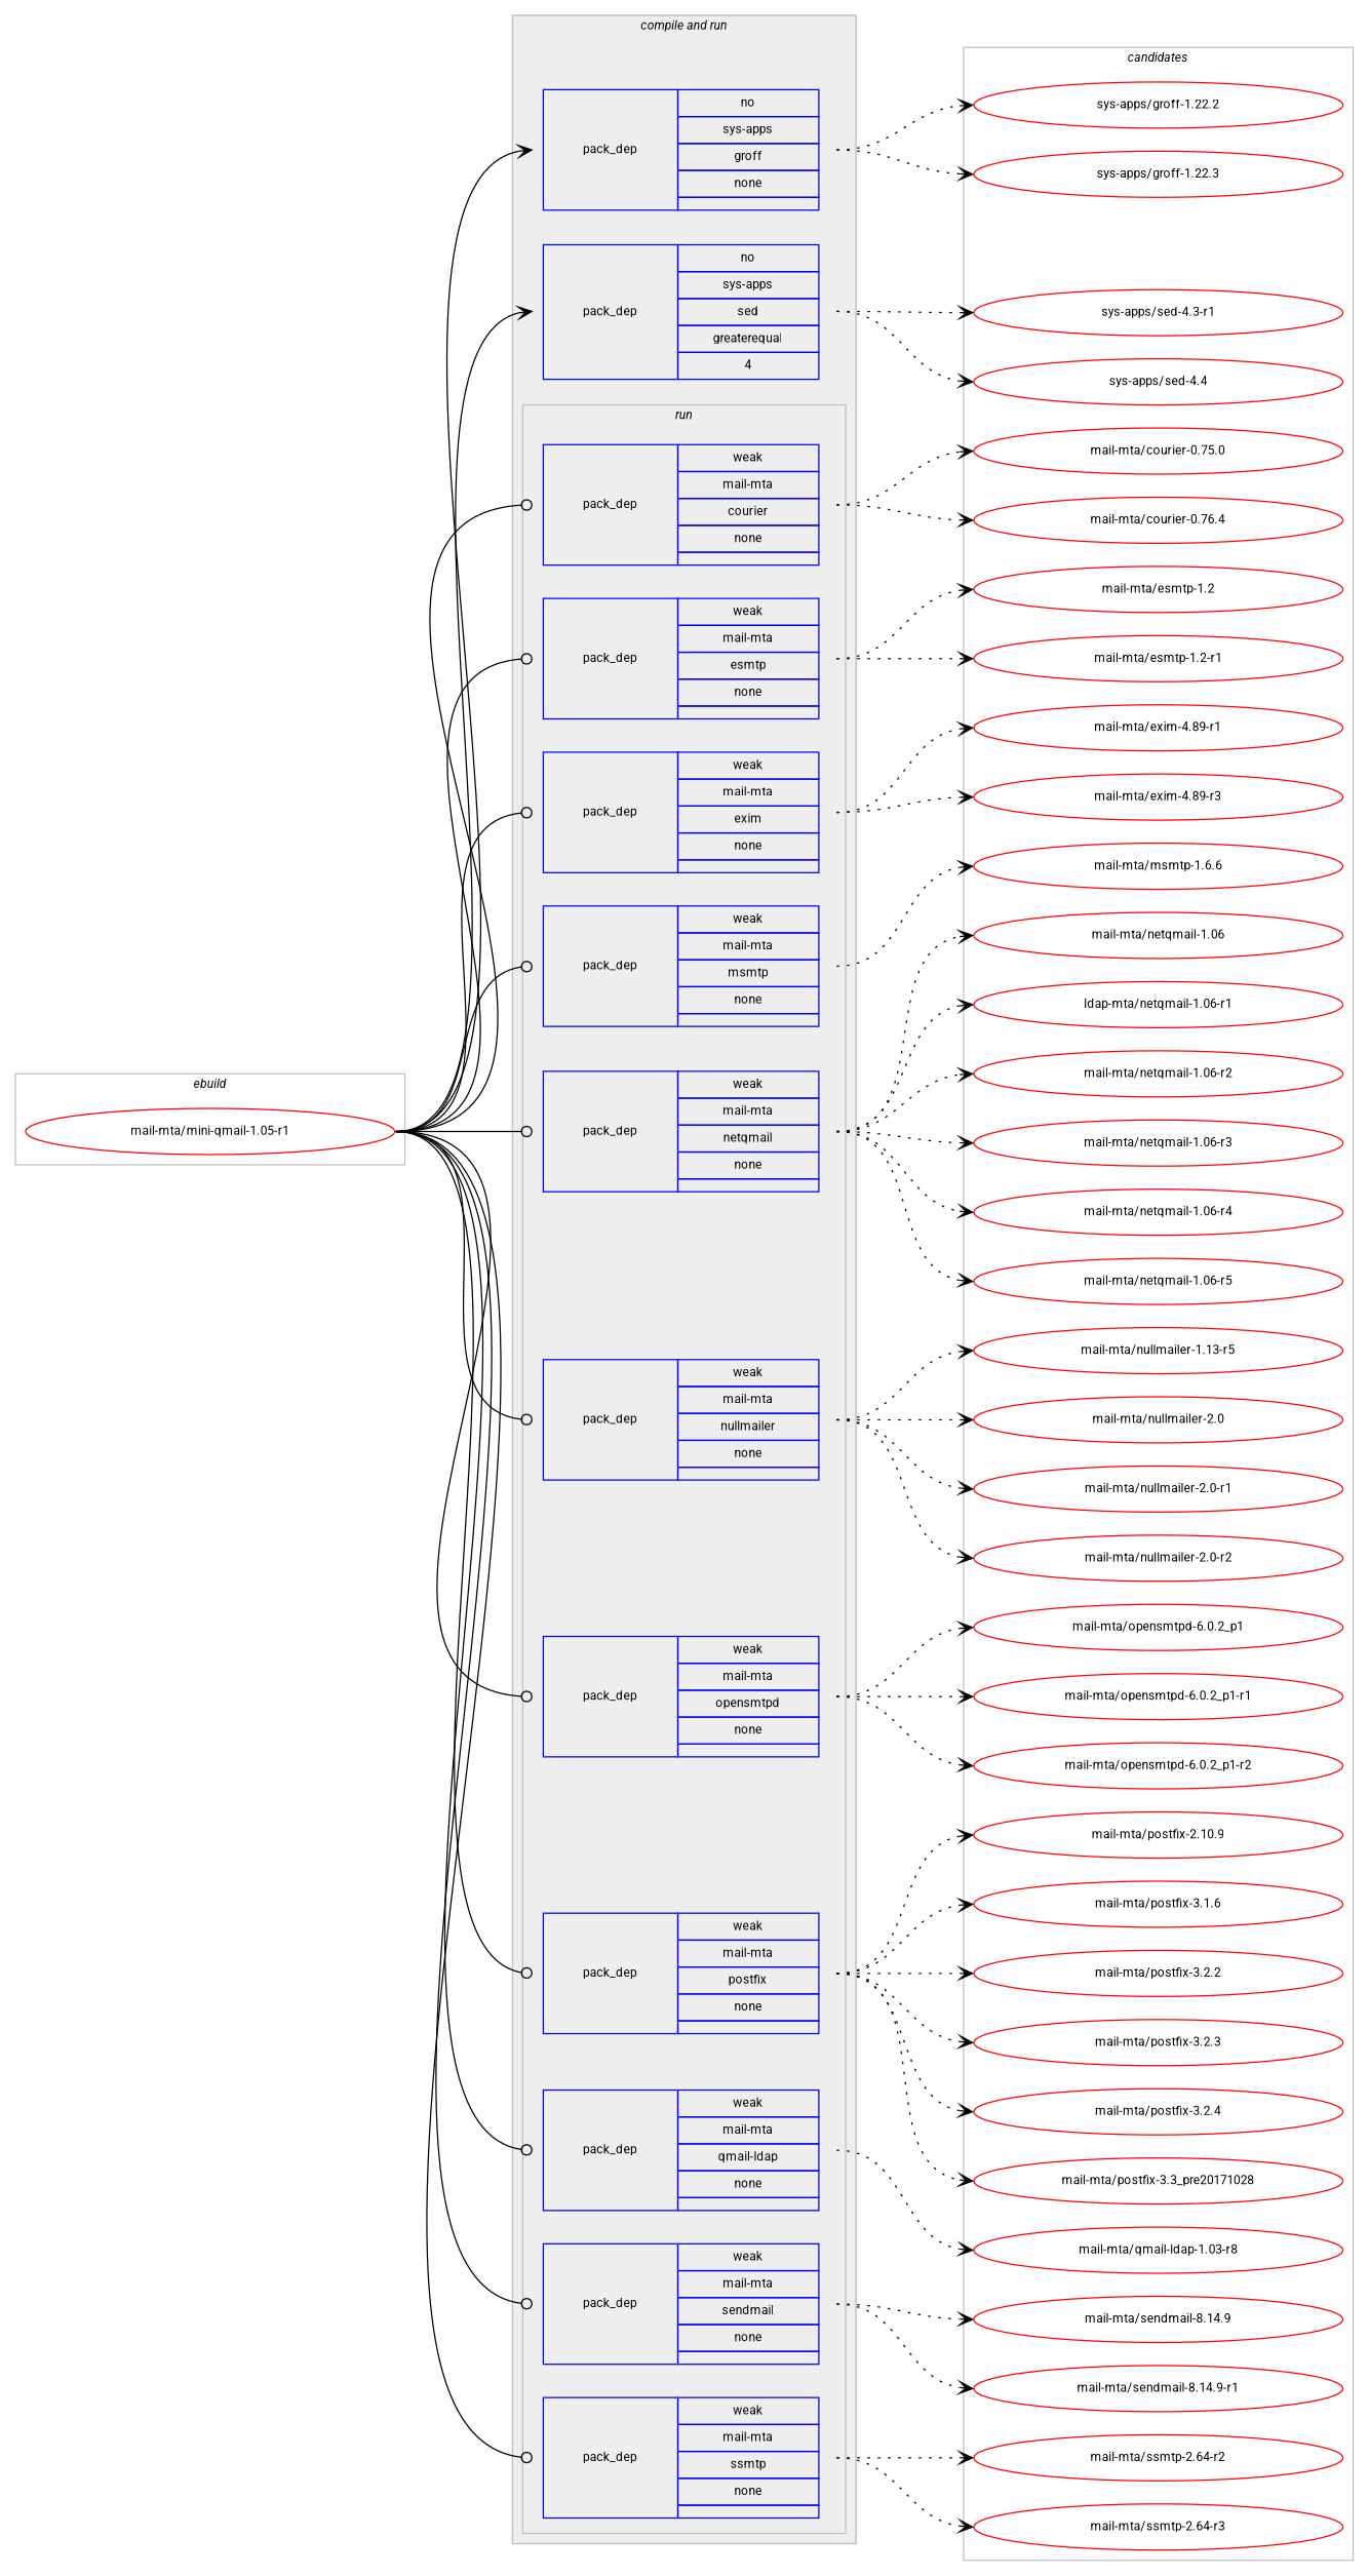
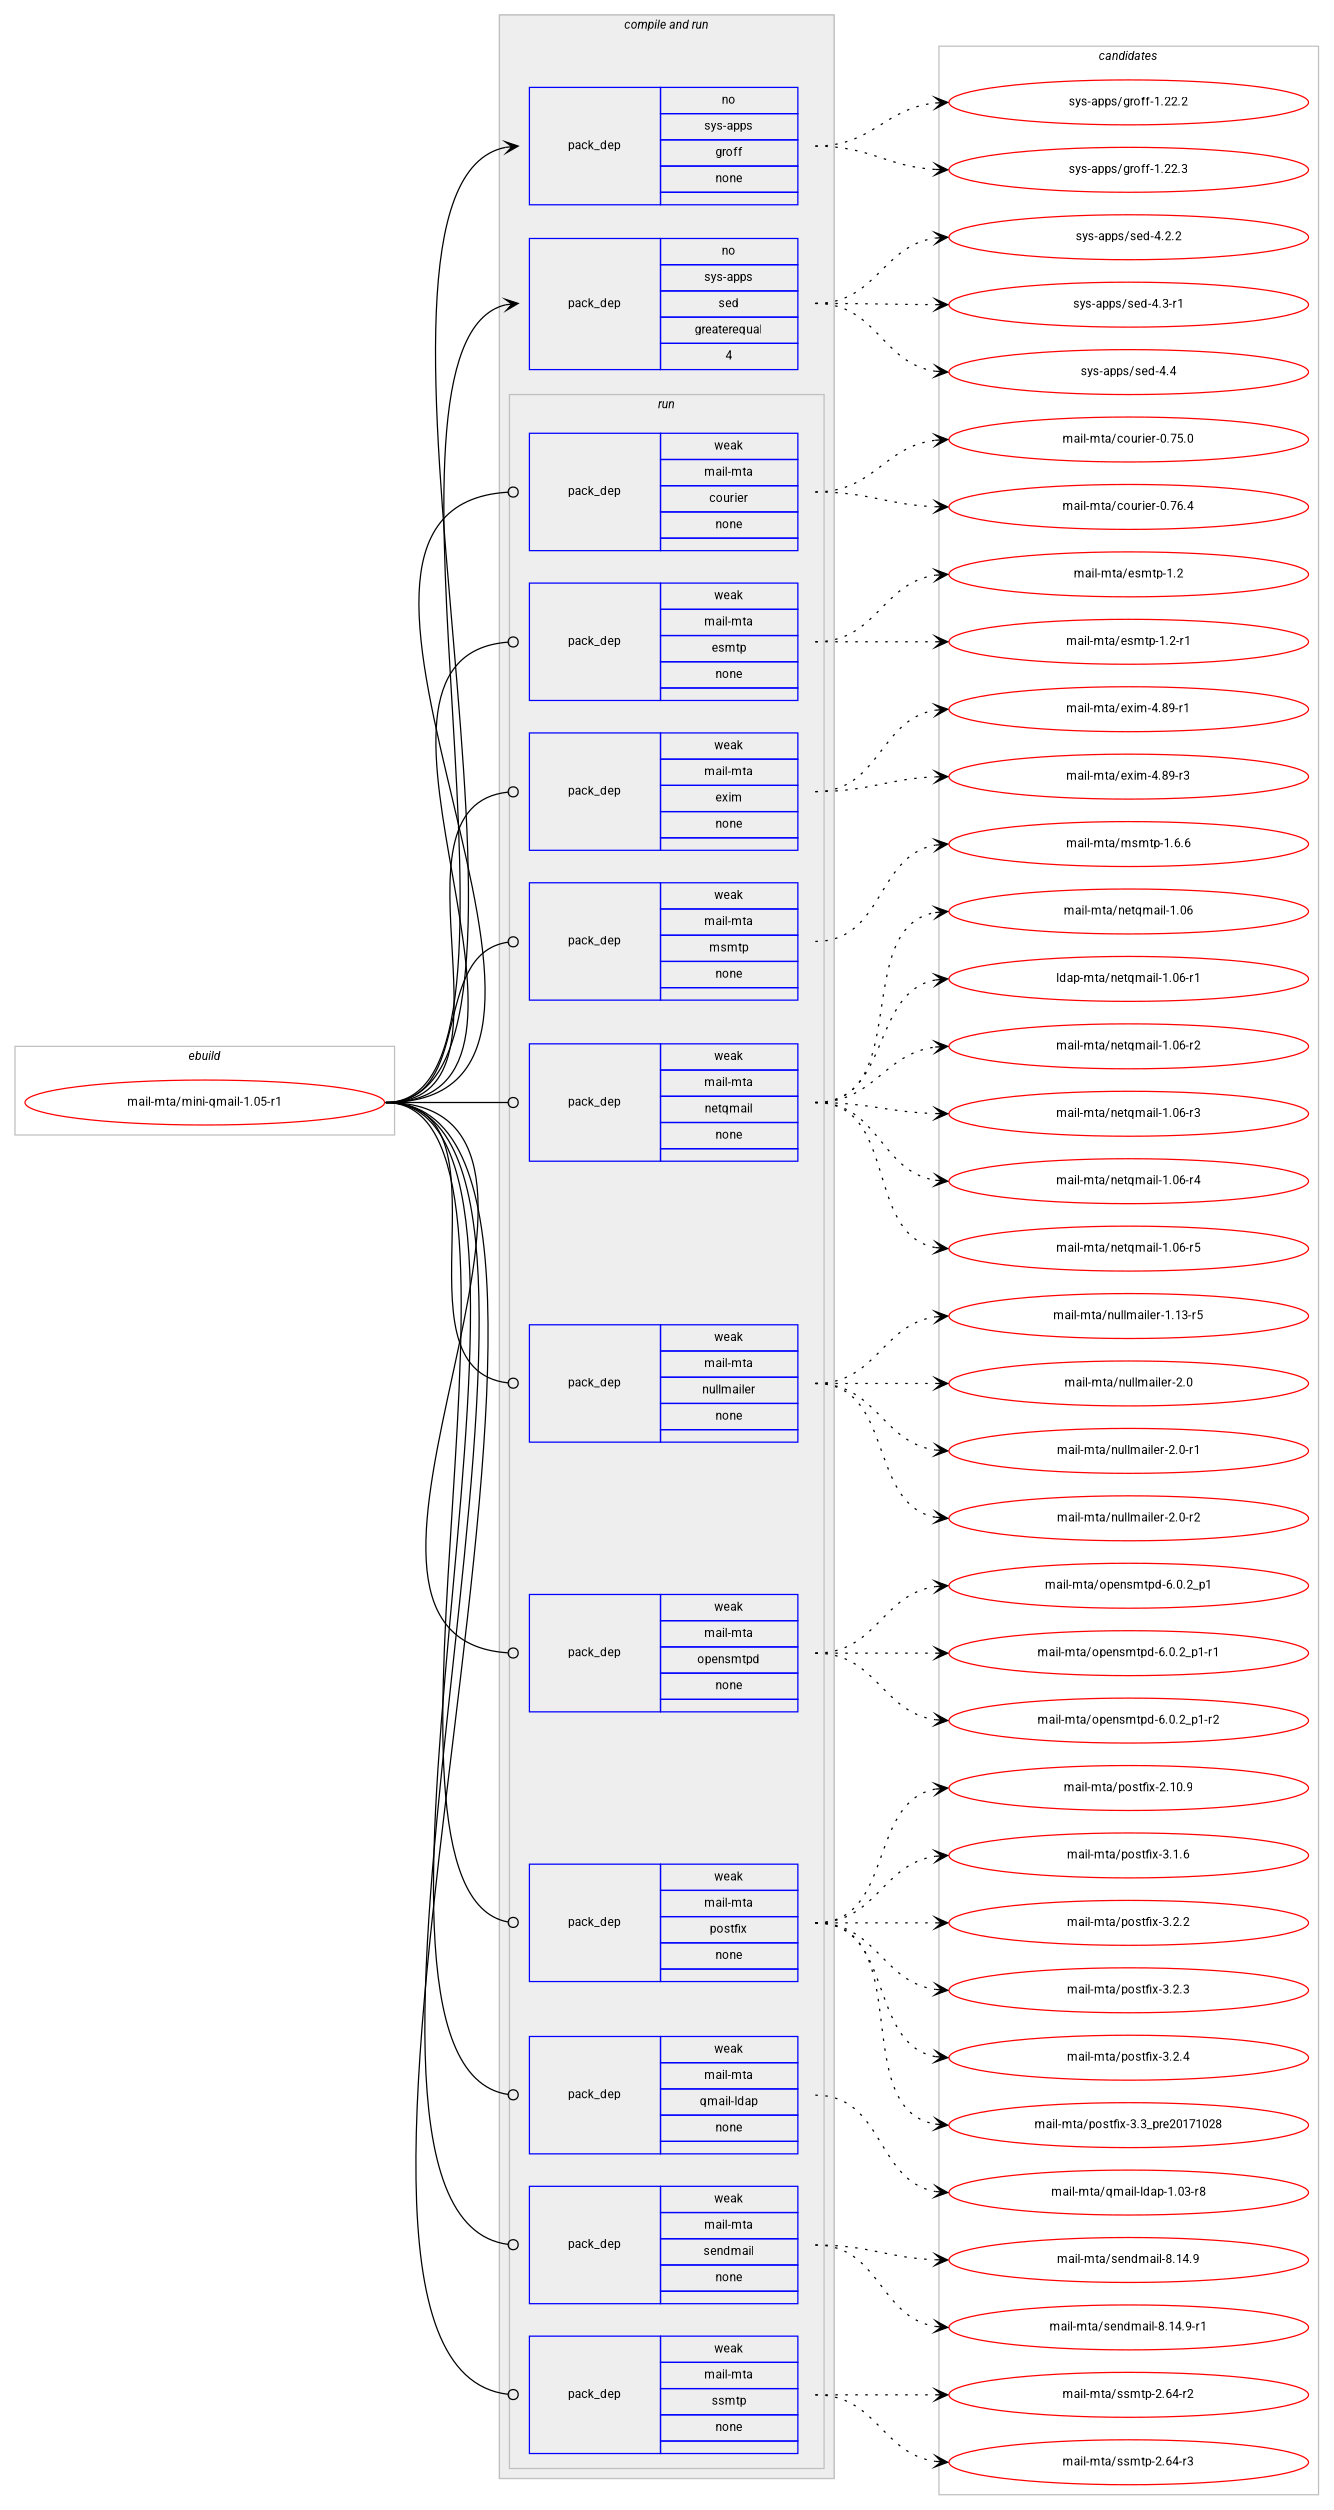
  digraph {
    compound=true
    concentrate=true
    fontname=Roboto
    fontsize=10
    newrank=true
    rankdir=LR
    ranksep=1.5
    node [color=red fontname=Roboto fontsize=10]
    edge [arrowhead=vee fontname=Roboto headport=w style=dotted tailport=e weight=100]
    n1 [label="mail-mta/mini-qmail-1.05-r1" width=4]
    n2 [color=blue label=<<TABLE BORDER="0" CELLBORDER="1" CELLSPACING="0" CELLPADDING="4" WIDTH="220"><TR><TD ROWSPAN="6" CELLPADDING="30">pack_dep</TD></TR><TR><TD WIDTH="110">no</TD></TR><TR><TD>sys-apps</TD></TR><TR><TD>groff</TD></TR><TR><TD>none</TD></TR><TR><TD></TD></TR></TABLE>> shape=none]
    n3 [color=blue label=<<TABLE BORDER="0" CELLBORDER="1" CELLSPACING="0" CELLPADDING="4" WIDTH="220"><TR><TD ROWSPAN="6" CELLPADDING="30">pack_dep</TD></TR><TR><TD WIDTH="110">no</TD></TR><TR><TD>sys-apps</TD></TR><TR><TD>sed</TD></TR><TR><TD>greaterequal</TD></TR><TR><TD>4</TD></TR></TABLE>> shape=none]
    n4 [color=blue label=<<TABLE BORDER="0" CELLBORDER="1" CELLSPACING="0" CELLPADDING="4" WIDTH="220"><TR><TD ROWSPAN="6" CELLPADDING="30">pack_dep</TD></TR><TR><TD WIDTH="110">weak</TD></TR><TR><TD>mail-mta</TD></TR><TR><TD>courier</TD></TR><TR><TD>none</TD></TR><TR><TD></TD></TR></TABLE>> shape=none]
    n5 [color=blue label=<<TABLE BORDER="0" CELLBORDER="1" CELLSPACING="0" CELLPADDING="4" WIDTH="220"><TR><TD ROWSPAN="6" CELLPADDING="30">pack_dep</TD></TR><TR><TD WIDTH="110">weak</TD></TR><TR><TD>mail-mta</TD></TR><TR><TD>esmtp</TD></TR><TR><TD>none</TD></TR><TR><TD></TD></TR></TABLE>> shape=none]
    n6 [color=blue label=<<TABLE BORDER="0" CELLBORDER="1" CELLSPACING="0" CELLPADDING="4" WIDTH="220"><TR><TD ROWSPAN="6" CELLPADDING="30">pack_dep</TD></TR><TR><TD WIDTH="110">weak</TD></TR><TR><TD>mail-mta</TD></TR><TR><TD>exim</TD></TR><TR><TD>none</TD></TR><TR><TD></TD></TR></TABLE>> shape=none]
    n7 [color=blue label=<<TABLE BORDER="0" CELLBORDER="1" CELLSPACING="0" CELLPADDING="4" WIDTH="220"><TR><TD ROWSPAN="6" CELLPADDING="30">pack_dep</TD></TR><TR><TD WIDTH="110">weak</TD></TR><TR><TD>mail-mta</TD></TR><TR><TD>msmtp</TD></TR><TR><TD>none</TD></TR><TR><TD></TD></TR></TABLE>> shape=none]
    n8 [color=blue label=<<TABLE BORDER="0" CELLBORDER="1" CELLSPACING="0" CELLPADDING="4" WIDTH="220"><TR><TD ROWSPAN="6" CELLPADDING="30">pack_dep</TD></TR><TR><TD WIDTH="110">weak</TD></TR><TR><TD>mail-mta</TD></TR><TR><TD>netqmail</TD></TR><TR><TD>none</TD></TR><TR><TD></TD></TR></TABLE>> shape=none]
    n9 [color=blue label=<<TABLE BORDER="0" CELLBORDER="1" CELLSPACING="0" CELLPADDING="4" WIDTH="220"><TR><TD ROWSPAN="6" CELLPADDING="30">pack_dep</TD></TR><TR><TD WIDTH="110">weak</TD></TR><TR><TD>mail-mta</TD></TR><TR><TD>nullmailer</TD></TR><TR><TD>none</TD></TR><TR><TD></TD></TR></TABLE>> shape=none]
    n10 [color=blue label=<<TABLE BORDER="0" CELLBORDER="1" CELLSPACING="0" CELLPADDING="4" WIDTH="220"><TR><TD ROWSPAN="6" CELLPADDING="30">pack_dep</TD></TR><TR><TD WIDTH="110">weak</TD></TR><TR><TD>mail-mta</TD></TR><TR><TD>opensmtpd</TD></TR><TR><TD>none</TD></TR><TR><TD></TD></TR></TABLE>> shape=none]
    n11 [color=blue label=<<TABLE BORDER="0" CELLBORDER="1" CELLSPACING="0" CELLPADDING="4" WIDTH="220"><TR><TD ROWSPAN="6" CELLPADDING="30">pack_dep</TD></TR><TR><TD WIDTH="110">weak</TD></TR><TR><TD>mail-mta</TD></TR><TR><TD>postfix</TD></TR><TR><TD>none</TD></TR><TR><TD></TD></TR></TABLE>> shape=none]
    n12 [color=blue label=<<TABLE BORDER="0" CELLBORDER="1" CELLSPACING="0" CELLPADDING="4" WIDTH="220"><TR><TD ROWSPAN="6" CELLPADDING="30">pack_dep</TD></TR><TR><TD WIDTH="110">weak</TD></TR><TR><TD>mail-mta</TD></TR><TR><TD>qmail-ldap</TD></TR><TR><TD>none</TD></TR><TR><TD></TD></TR></TABLE>> shape=none]
    n13 [color=blue label=<<TABLE BORDER="0" CELLBORDER="1" CELLSPACING="0" CELLPADDING="4" WIDTH="220"><TR><TD ROWSPAN="6" CELLPADDING="30">pack_dep</TD></TR><TR><TD WIDTH="110">weak</TD></TR><TR><TD>mail-mta</TD></TR><TR><TD>sendmail</TD></TR><TR><TD>none</TD></TR><TR><TD></TD></TR></TABLE>> shape=none]
    n14 [color=blue label=<<TABLE BORDER="0" CELLBORDER="1" CELLSPACING="0" CELLPADDING="4" WIDTH="220"><TR><TD ROWSPAN="6" CELLPADDING="30">pack_dep</TD></TR><TR><TD WIDTH="110">weak</TD></TR><TR><TD>mail-mta</TD></TR><TR><TD>ssmtp</TD></TR><TR><TD>none</TD></TR><TR><TD></TD></TR></TABLE>> shape=none]
    n15 [label="sys-apps/groff-1.22.2" width=4]
    n16 [label="sys-apps/groff-1.22.3" width=4]
+   n17 [label="sys-apps/sed-4.2.2" width=4]
    n18 [label="sys-apps/sed-4.3-r1" width=4]
    n19 [label="sys-apps/sed-4.4" width=4]
    n20 [label="mail-mta/courier-0.75.0" width=4]
    n21 [label="mail-mta/courier-0.76.4" width=4]
    n22 [label="mail-mta/esmtp-1.2" width=4]
    n23 [label="mail-mta/esmtp-1.2-r1" width=4]
    n24 [label="mail-mta/exim-4.89-r1" width=4]
    n25 [label="mail-mta/exim-4.89-r3" width=4]
    n26 [label="mail-mta/msmtp-1.6.6" width=4]
    n27 [label="mail-mta/netqmail-1.06" width=4]
    n28 [label="ldap-mta/netqmail-1.06-r1" width=4]
    n29 [label="mail-mta/netqmail-1.06-r2" width=4]
    n30 [label="mail-mta/netqmail-1.06-r3" width=4]
    n31 [label="mail-mta/netqmail-1.06-r4" width=4]
    n32 [label="mail-mta/netqmail-1.06-r5" width=4]
    n33 [label="mail-mta/nullmailer-1.13-r5" width=4]
    n34 [label="mail-mta/nullmailer-2.0" width=4]
    n35 [label="mail-mta/nullmailer-2.0-r1" width=4]
    n36 [label="mail-mta/nullmailer-2.0-r2" width=4]
    n37 [label="mail-mta/opensmtpd-6.0.2_p1" width=4]
    n38 [label="mail-mta/opensmtpd-6.0.2_p1-r1" width=4]
    n39 [label="mail-mta/opensmtpd-6.0.2_p1-r2" width=4]
    n40 [label="mail-mta/postfix-2.10.9" width=4]
    n41 [label="mail-mta/postfix-3.1.6" width=4]
    n42 [label="mail-mta/postfix-3.2.2" width=4]
    n43 [label="mail-mta/postfix-3.2.3" width=4]
    n44 [label="mail-mta/postfix-3.2.4" width=4]
    n45 [label="mail-mta/postfix-3.3_pre20171028" width=4]
    n46 [label="mail-mta/qmail-ldap-1.03-r8" width=4]
    n47 [label="mail-mta/sendmail-8.14.9" width=4]
    n48 [label="mail-mta/sendmail-8.14.9-r1" width=4]
    n49 [label="mail-mta/ssmtp-2.64-r2" width=4]
    n50 [label="mail-mta/ssmtp-2.64-r3" width=4]
    subgraph cluster_1 {
      color=gray
      label=<<i>ebuild</i>>
      rank=same
      n1
    }
    subgraph cluster_2 {
      color=gray
      label=<<i>dependencies</i>>
      subgraph cluster_3 {
        color=gray
        fillcolor="#eeeeee"
        label=<<i>compile</i>>
        style=filled
        subgraph sub_4 {
          color=gray
          fillcolor="#eeeeee"
          label=<<i>compile</i>>
          style=filled
          n2
        }
        subgraph sub_5 {
          color=gray
          fillcolor="#eeeeee"
          label=<<i>compile</i>>
          style=filled
          n3
        }
      }
      subgraph cluster_6 {
        color=gray
        fillcolor="#eeeeee"
        label=<<i>compile and run</i>>
        style=filled
      }
      subgraph cluster_7 {
        color=gray
        fillcolor="#eeeeee"
        label=<<i>run</i>>
        style=filled
        subgraph sub_8 {
          color=gray
          fillcolor="#eeeeee"
          label=<<i>run</i>>
          style=filled
          n4
        }
        subgraph sub_9 {
          color=gray
          fillcolor="#eeeeee"
          label=<<i>run</i>>
          style=filled
          n5
        }
        subgraph sub_10 {
          color=gray
          fillcolor="#eeeeee"
          label=<<i>run</i>>
          style=filled
          n6
        }
        subgraph sub_11 {
          color=gray
          fillcolor="#eeeeee"
          label=<<i>run</i>>
          style=filled
          n7
        }
        subgraph sub_12 {
          color=gray
          fillcolor="#eeeeee"
          label=<<i>run</i>>
          style=filled
          n8
        }
        subgraph sub_13 {
          color=gray
          fillcolor="#eeeeee"
          label=<<i>run</i>>
          style=filled
          n9
        }
        subgraph sub_14 {
          color=gray
          fillcolor="#eeeeee"
          label=<<i>run</i>>
          style=filled
          n10
        }
        subgraph sub_15 {
          color=gray
          fillcolor="#eeeeee"
          label=<<i>run</i>>
          style=filled
          n11
        }
        subgraph sub_16 {
          color=gray
          fillcolor="#eeeeee"
          label=<<i>run</i>>
          style=filled
          n12
        }
        subgraph sub_17 {
          color=gray
          fillcolor="#eeeeee"
          label=<<i>run</i>>
          style=filled
          n13
        }
        subgraph sub_18 {
          color=gray
          fillcolor="#eeeeee"
          label=<<i>run</i>>
          style=filled
          n14
        }
      }
    }
    subgraph cluster_19 {
      color=gray
      label=<<i>candidates</i>>
      rank=same
      subgraph sub_20 {
        color=black
        label=<<i>candidates</i>>
        nodesep=1
        rank=same
        n15
        n16
      }
      subgraph sub_21 {
        color=black
        label=<<i>candidates</i>>
        nodesep=1
        rank=same
+       n17
        n18
        n19
      }
      subgraph sub_22 {
        color=black
        label=<<i>candidates</i>>
        nodesep=1
        rank=same
        n20
        n21
      }
      subgraph sub_23 {
        color=black
        label=<<i>candidates</i>>
        nodesep=1
        rank=same
        n22
        n23
      }
      subgraph sub_24 {
        color=black
        label=<<i>candidates</i>>
        nodesep=1
        rank=same
        n24
        n25
      }
      subgraph sub_25 {
        color=black
        label=<<i>candidates</i>>
        nodesep=1
        rank=same
        n26
      }
      subgraph sub_26 {
        color=black
        label=<<i>candidates</i>>
        nodesep=1
        rank=same
        n27
        n28
        n29
        n30
        n31
        n32
      }
      subgraph sub_27 {
        color=black
        label=<<i>candidates</i>>
        nodesep=1
        rank=same
        n33
        n34
        n35
        n36
      }
      subgraph sub_28 {
        color=black
        label=<<i>candidates</i>>
        nodesep=1
        rank=same
        n37
        n38
        n39
      }
      subgraph sub_29 {
        color=black
        label=<<i>candidates</i>>
        nodesep=1
        rank=same
        n40
        n41
        n42
        n43
        n44
        n45
      }
      subgraph sub_30 {
        color=black
        label=<<i>candidates</i>>
        nodesep=1
        rank=same
        n46
      }
      subgraph sub_31 {
        color=black
        label=<<i>candidates</i>>
        nodesep=1
        rank=same
        n47
        n48
      }
      subgraph sub_32 {
        color=black
        label=<<i>candidates</i>>
        nodesep=1
        rank=same
        n49
        n50
      }
    }
    n1 -> n2 [style=solid weight=20]
    n1 -> n3 [style=solid weight=20]
    n1 -> n4 [arrowhead=odot style=solid weight=20]
    n1 -> n5 [arrowhead=odot style=solid weight=20]
    n1 -> n6 [arrowhead=odot style=solid weight=20]
    n1 -> n7 [arrowhead=odot style=solid weight=20]
    n1 -> n8 [arrowhead=odot style=solid weight=20]
    n1 -> n9 [arrowhead=odot style=solid weight=20]
    n1 -> n10 [arrowhead=odot style=solid weight=20]
    n1 -> n11 [arrowhead=odot style=solid weight=20]
    n1 -> n12 [arrowhead=odot style=solid weight=20]
    n1 -> n13 [arrowhead=odot style=solid weight=20]
    n1 -> n14 [arrowhead=odot style=solid weight=20]
    n2 -> n15
    n2 -> n16
+   n3 -> n17
    n3 -> n18
    n3 -> n19
    n4 -> n20
    n4 -> n21
    n5 -> n22
    n5 -> n23
    n6 -> n24
    n6 -> n25
    n7 -> n26
    n8 -> n27
    n8 -> n28
    n8 -> n29
    n8 -> n30
    n8 -> n31
    n8 -> n32
    n9 -> n33
    n9 -> n34
    n9 -> n35
    n9 -> n36
    n10 -> n37
    n10 -> n38
    n10 -> n39
    n11 -> n40
    n11 -> n41
    n11 -> n42
    n11 -> n43
    n11 -> n44
    n11 -> n45
    n12 -> n46
    n13 -> n47
    n13 -> n48
    n14 -> n49
    n14 -> n50
  }
